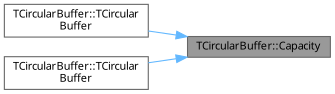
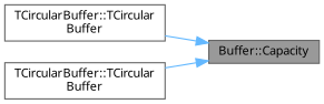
  digraph {
    rankdir=RL
    fontname="Noto Sans"
    node [color=grey40 fillcolor=white fontname="Noto Sans" fontsize=10 shape=box style=filled]
    edge [color=steelblue1 dir=back fontname="Noto Sans" fontsize=10 labelfontname=Helvetica labelfontsize=10 style=solid]
-   n1 [color=gray40 fillcolor=grey60 fontcolor=black height=0.2 label="TCircularBuffer::Capacity" width=0.4]
+   n1 [color=gray40 fillcolor=grey60 fontcolor=black height=0.2 label="Buffer::Capacity" width=0.4]
    n2 [height=0.2 label="TCircularBuffer::TCircular\lBuffer" width=0.4]
    n3 [height=0.2 label="TCircularBuffer::TCircular\lBuffer" width=0.4]
    n1 -> n2
    n1 -> n3
  }
